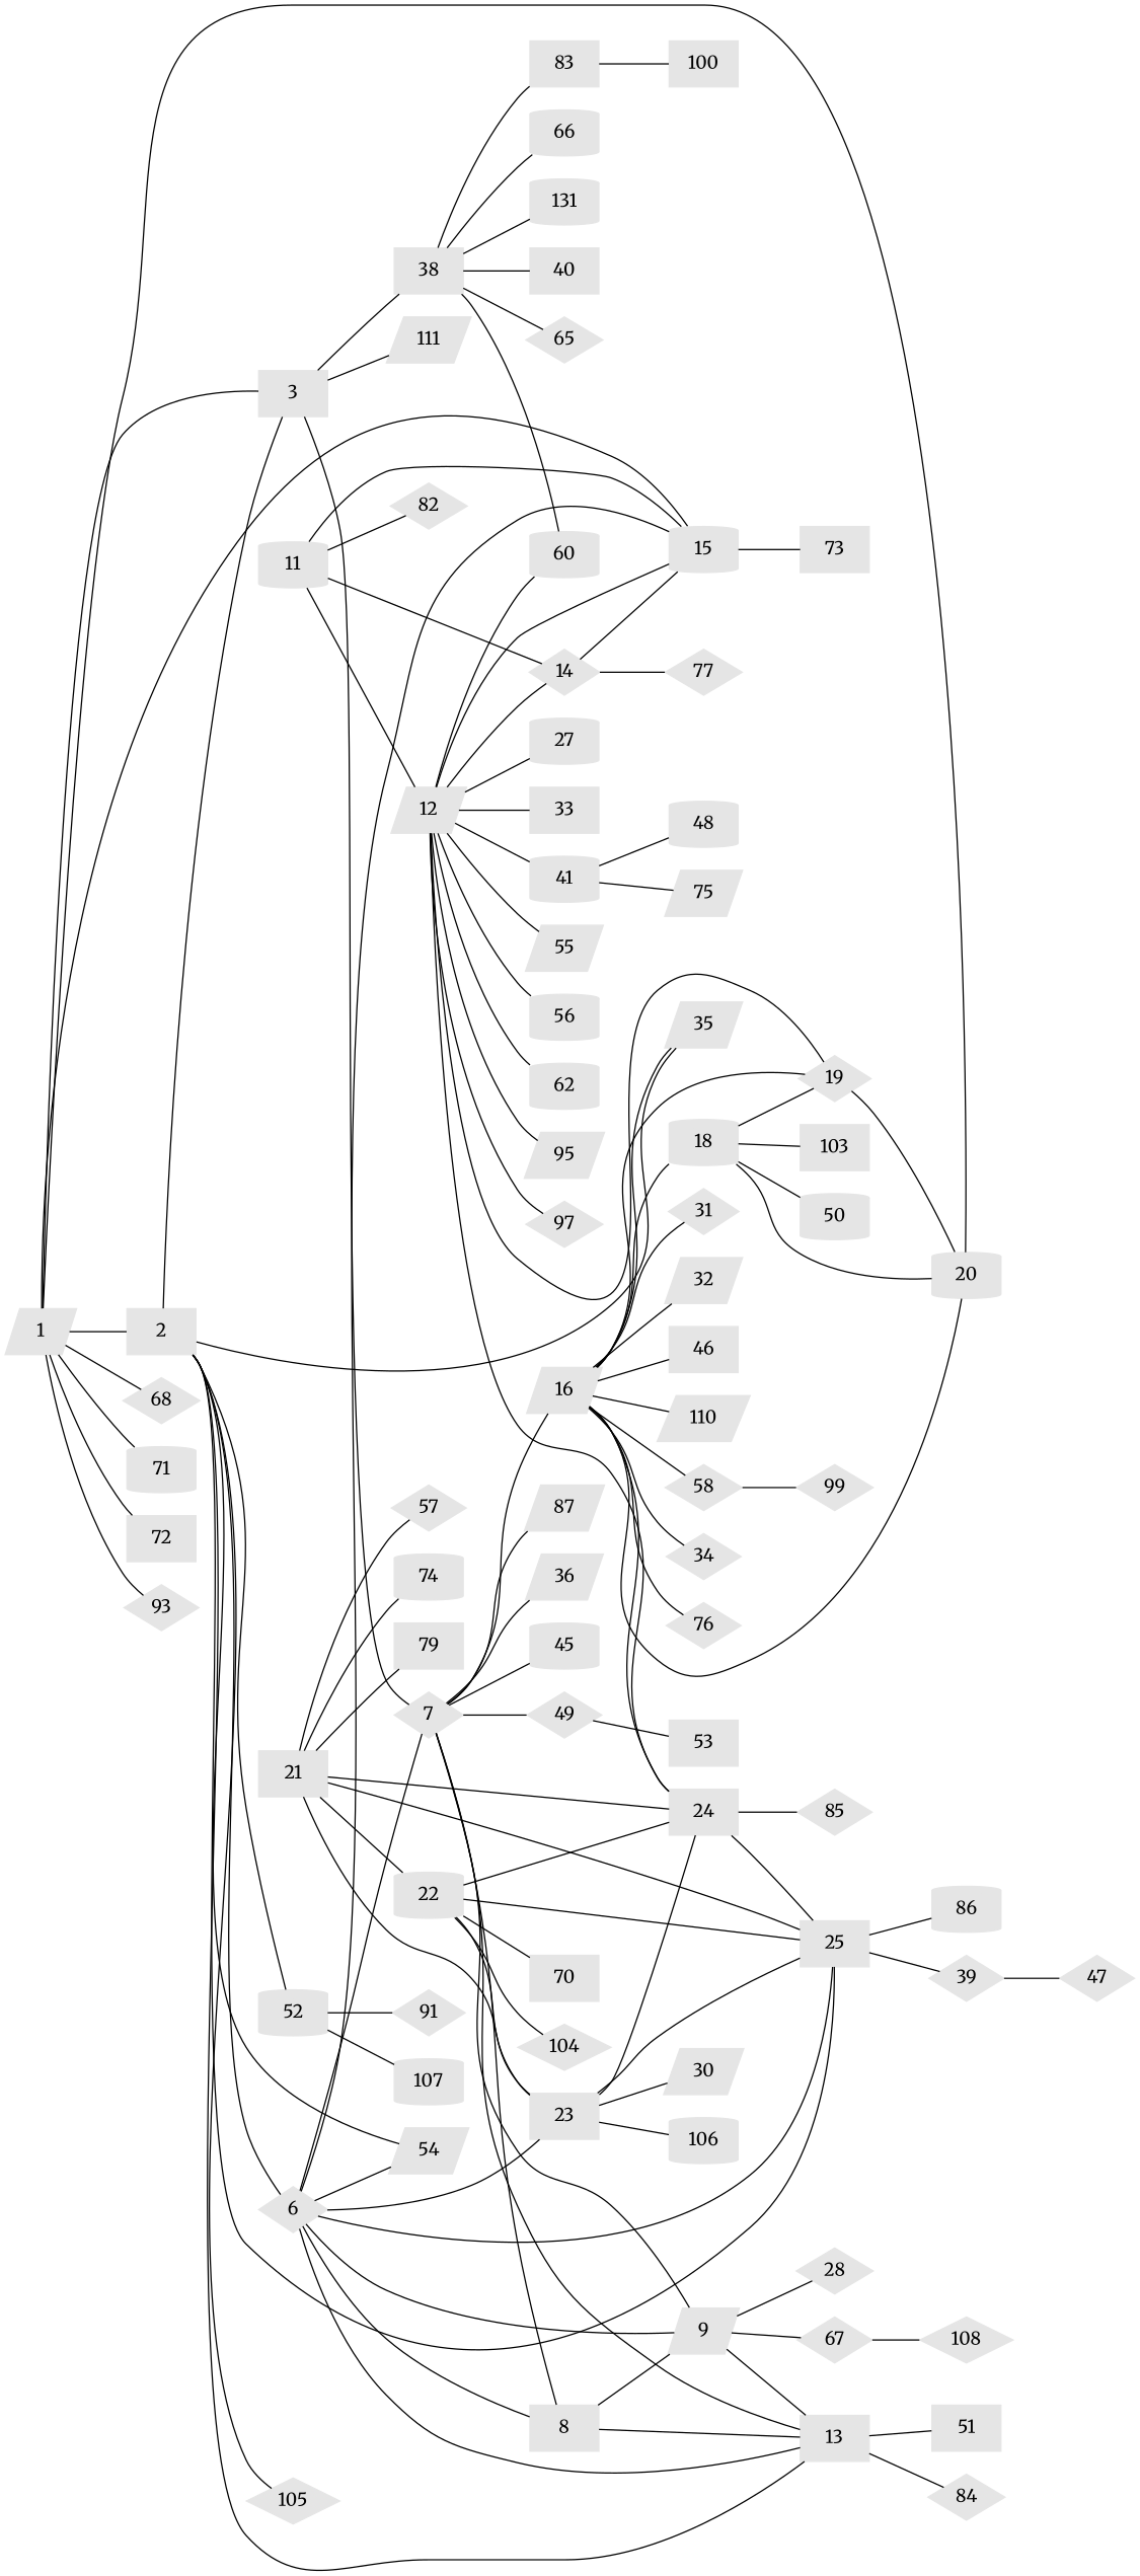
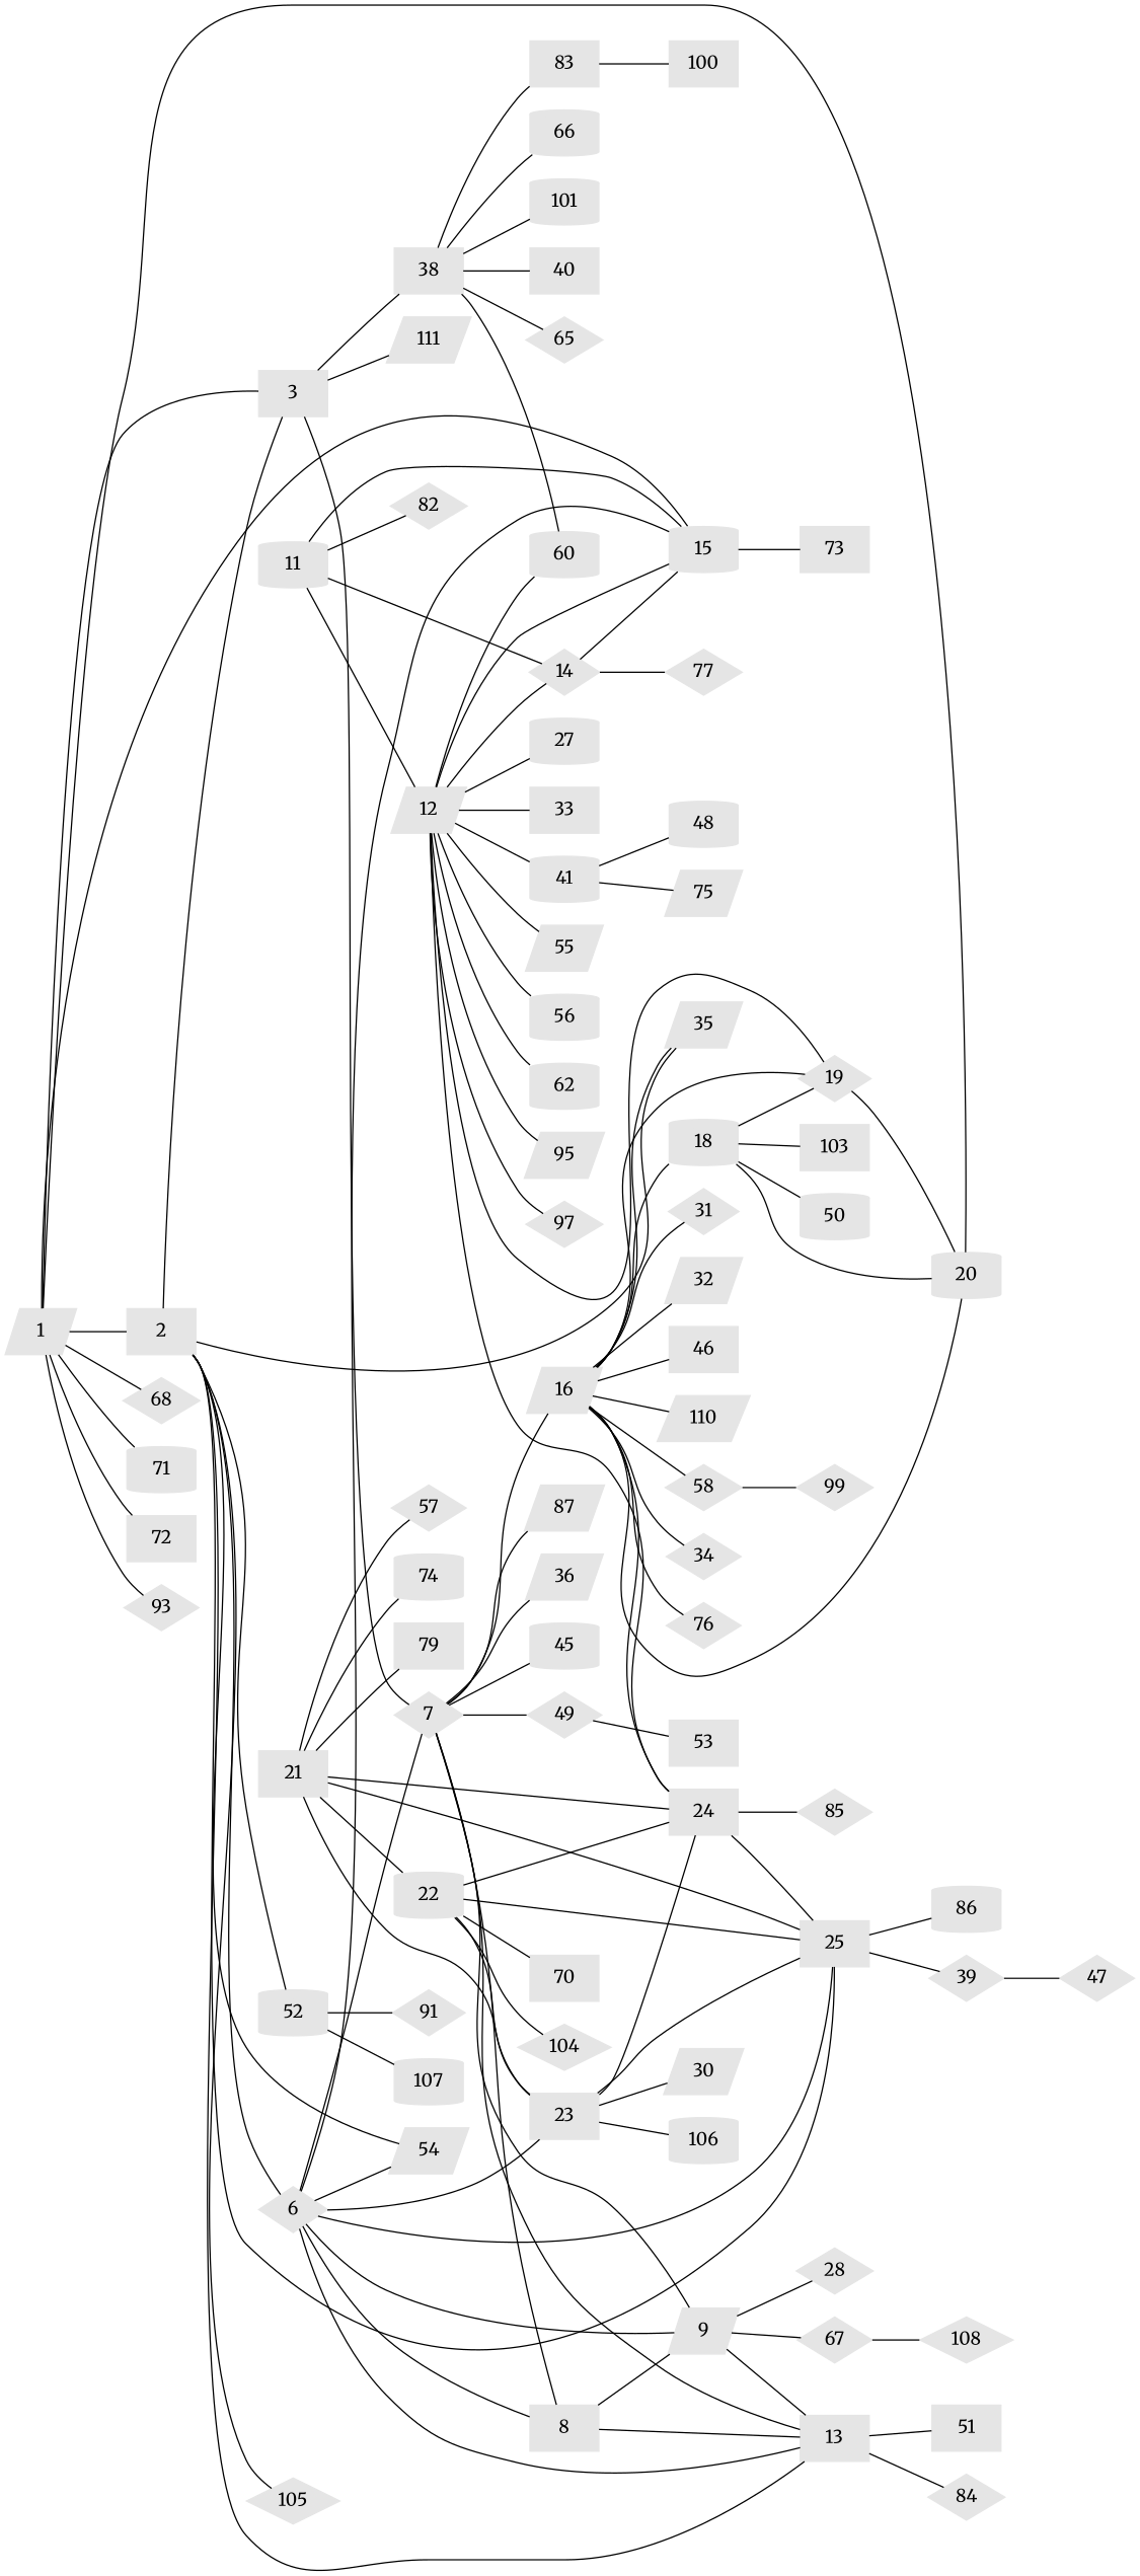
  graph {
    fontname=Merriweather
    rankdir=LR
    node [color=gray90 fontname=Merriweather shape=diamond style=filled]
    edge [fontname=Merriweather]
    1 [shape=parallelogram super="+5"]
    2 [shape=box super="+4"]
    3 [shape=box super="+109"]
    15 [shape=cylinder super="+26"]
    20 [shape=cylinder super="+63"]
    68 [super="+90"]
    71 [shape=cylinder]
    72 [shape=box]
    93
    6 [super="+34"]
    n11 [label=13 shape=box super="+37"]
    25 [shape=box super="+89"]
    35 [shape=parallelogram super="+78"]
    52 [shape=cylinder super="+96"]
    54 [shape=parallelogram]
    105
    7 [super="+102"]
    38 [shape=box super="+80"]
    111 [shape=parallelogram]
    73 [shape=box]
    8 [shape=box super="+42"]
    9 [shape=parallelogram]
    23 [shape=box]
    51 [shape=box]
    84
    39
    86 [shape=cylinder]
    91
    107 [shape=cylinder]
    16 [shape=parallelogram super="+17"]
    36 [shape=parallelogram]
    45 [shape=cylinder]
    49 [super="+61"]
    87 [shape=parallelogram super="+112"]
    60 [shape=cylinder]
    40 [shape=box]
    65
    66 [shape=cylinder]
    83 [shape=box]
-   101 [shape=cylinder label=131]
+   101 [shape=cylinder]
    28
    67 [super="+92"]
    24 [shape=box super="+81"]
    30 [shape=parallelogram super="+69"]
    106 [shape=cylinder]
    19 [super="+43"]
    18 [shape=cylinder super="+88"]
    31
    32 [shape=parallelogram]
    46 [shape=box]
    58
    n52 [label=34]
    76
    110 [shape=parallelogram]
    53 [shape=box super="+94"]
    108
    12 [shape=parallelogram super="+13"]
    14
    27 [shape=cylinder]
    33 [shape=box]
    41 [shape=cylinder super="+59"]
    55 [shape=parallelogram]
    56 [shape=cylinder]
    62 [shape=cylinder]
    95 [shape=parallelogram]
    97
    11 [shape=cylinder]
    82
    77
    85
    48 [shape=cylinder]
    75 [shape=parallelogram]
    50 [shape=cylinder]
    103 [shape=box]
    99
    21 [shape=box super="+29"]
    22 [shape=cylinder super="+44"]
    57
    74 [shape=cylinder]
    79 [shape=box]
    70 [shape=box]
    104
    47
    100 [shape=box]
    1 -- 2 [weight=4]
    1 -- 3 [weight=2]
    1 -- 15
    1 -- 20
    1 -- 68
    1 -- 71
    1 -- 72
    1 -- 93
    2 -- 3 [weight=2]
    2 -- 6
    2 -- n11
    2 -- 25
    2 -- 35
    2 -- 52
    2 -- 54
    2 -- 105
    3 -- 7
    3 -- 38
    3 -- 111
    15 -- 73
    6 -- 15
    6 -- n11
    6 -- 25
    6 -- 54
    6 -- 7
    6 -- 8
    6 -- 9
    6 -- 23
    n11 -- 51
    n11 -- 84
    25 -- 39
    25 -- 86
    52 -- 91
    52 -- 107
    7 -- n11
    7 -- 8
    7 -- 9
    7 -- 16
    7 -- 36
    7 -- 45
    7 -- 49
    7 -- 87
    38 -- 60
    38 -- 40
    38 -- 65
    38 -- 66
    38 -- 83
    38 -- 101
    8 -- n11
    8 -- 9
    9 -- n11
    9 -- 28
    9 -- 67
    23 -- 25
    23 -- 24
    23 -- 30
    23 -- 106
    39 -- 47
    16 -- 20 [weight=2]
    16 -- 35
    16 -- 24
    16 -- 19 [weight=2]
    16 -- 18 [weight=2]
    16 -- 31
    16 -- 32
    16 -- 46
    16 -- 58
    16 -- n52
    16 -- 76
    16 -- 110
    49 -- 53
    83 -- 100
    67 -- 108
    24 -- 25
    24 -- 85
    19 -- 20
    18 -- 20
    18 -- 19
    18 -- 50
    18 -- 103
    58 -- 99
    12 -- 15 [weight=2]
    12 -- 60
    12 -- 24
    12 -- 19
    12 -- 14 [weight=2]
    12 -- 27
    12 -- 33
    12 -- 41
    12 -- 55
    12 -- 56
    12 -- 62
    12 -- 95
    12 -- 97
    14 -- 15
    14 -- 77
    41 -- 48
    41 -- 75
    11 -- 15
    11 -- 12 [weight=2]
    11 -- 14
    11 -- 82
    21 -- 25
    21 -- 23
    21 -- 24
    21 -- 22
    21 -- 57
    21 -- 74
    21 -- 79
    22 -- 25
    22 -- 23
    22 -- 24
    22 -- 70
    22 -- 104
  }
